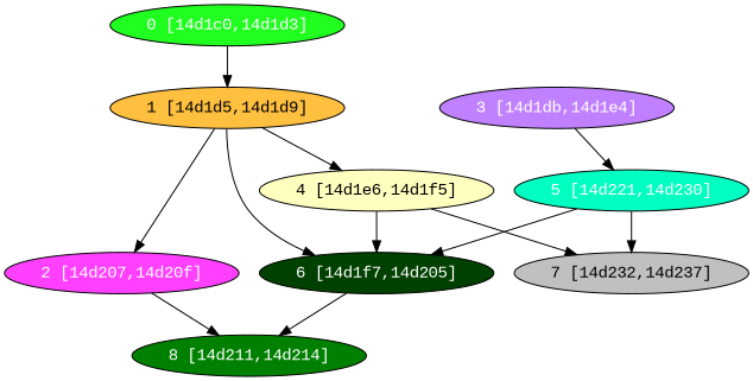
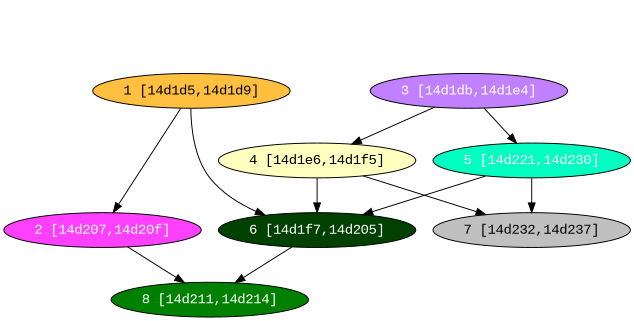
  digraph {
    fontname="Liberation Mono"
    node [fontcolor="#ffffff" fontname="Liberation Mono" shape=oval style=filled]
    edge [fontname="Liberation Mono"]
-   n1 [fillcolor="#20FF20" label="0 [14d1c0,14d1d3]"]
    n2 [fillcolor="#FFC040" fontcolor="#000000" label="1 [14d1d5,14d1d9]"]
    n3 [fillcolor="#FF40FF" label="2 [14d207,14d20f]"]
    n4 [fillcolor="#004000" label="6 [14d1f7,14d205]"]
    n5 [fillcolor="#008000" label="8 [14d211,14d214]"]
    n6 [fillcolor="#C080FF" label="3 [14d1db,14d1e4]"]
    n7 [fillcolor="#FFFFC0" fontcolor="#000000" label="4 [14d1e6,14d1f5]"]
    n8 [fillcolor="#00FFC0" label="5 [14d221,14d230]"]
    n9 [fillcolor="#C0C0C0" fontcolor="#000000" label="7 [14d232,14d237]"]
-   n1 -> n2
    n2 -> n3
    n2 -> n4
    n3 -> n5
    n4 -> n5
-   n2 -> n7
+   n6 -> n7
    n6 -> n8
    n7 -> n4
    n7 -> n9
    n8 -> n4
    n8 -> n9
  }
